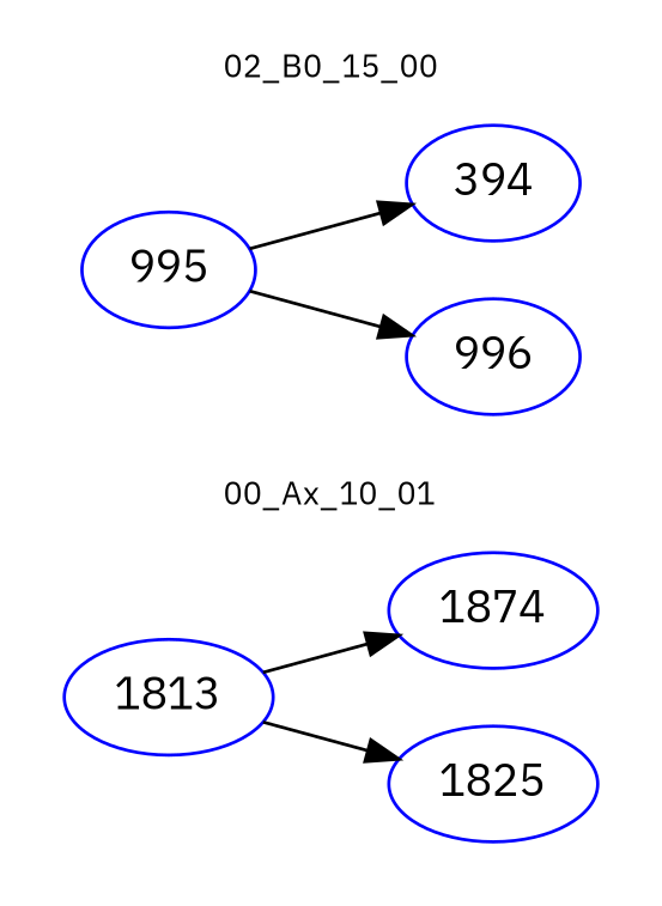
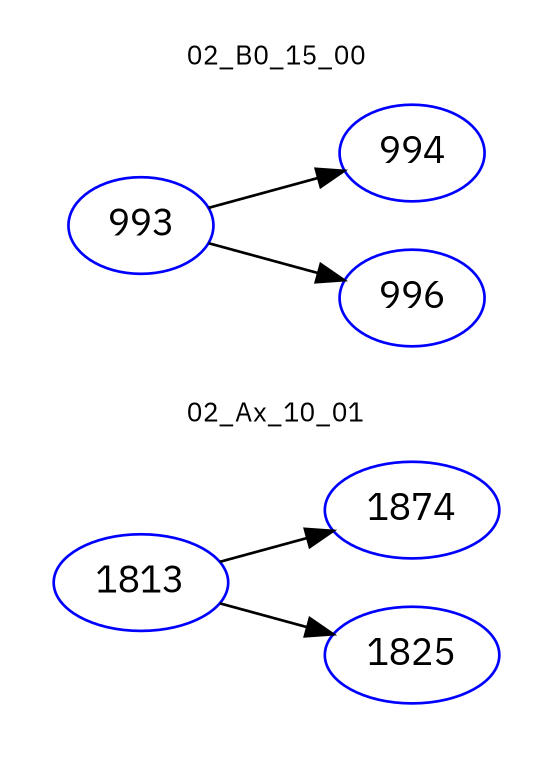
  digraph {
    fontname="IBM Plex Sans"
    rankdir=LR
    node [color=blue fontname="IBM Plex Sans"]
    edge [color=black fontname="IBM Plex Sans"]
    n1 [label=1813]
    n2 [label=1825]
    n3 [label=1874]
-   n4 [label=995]
+   n4 [label=993]
    n5 [label=996]
-   n6 [label=394]
+   n6 [label=994]
    subgraph cluster_1 {
      color=white
      fontsize=10
-     label="00_Ax_10_01"
+     label="02_Ax_10_01"
      n1
      n2
      n3
    }
    subgraph cluster_2 {
      color=white
      fontsize=10
      label="02_B0_15_00"
      n4
      n5
      n6
    }
    n1 -> n2
    n1 -> n3
    n4 -> n5
    n4 -> n6
  }
